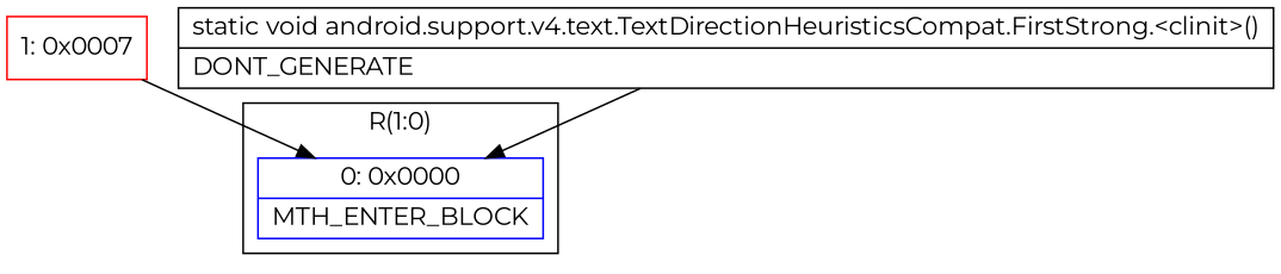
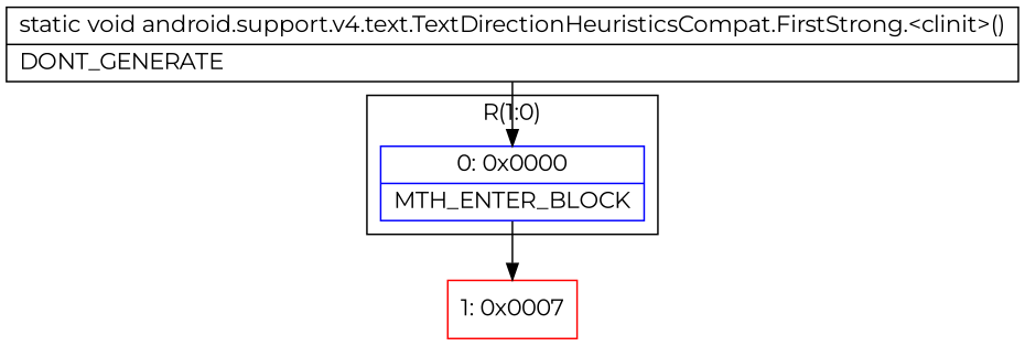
  digraph {
    fontname=Montserrat
    node [shape=record fontname=Montserrat]
    edge [fontname=Montserrat]
    n1 [color=blue label="{0\:\ 0x0000|MTH_ENTER_BLOCK\l}"]
    n2 [color=red label="{1\:\ 0x0007}"]
    n3 [label="{static void android.support.v4.text.TextDirectionHeuristicsCompat.FirstStrong.\<clinit\>()  | DONT_GENERATE\l}"]
    subgraph cluster_1 {
      label="R(1:0)"
      n1
    }
-   n2 -> n1
+   n1 -> n2
    n3 -> n1
  }
